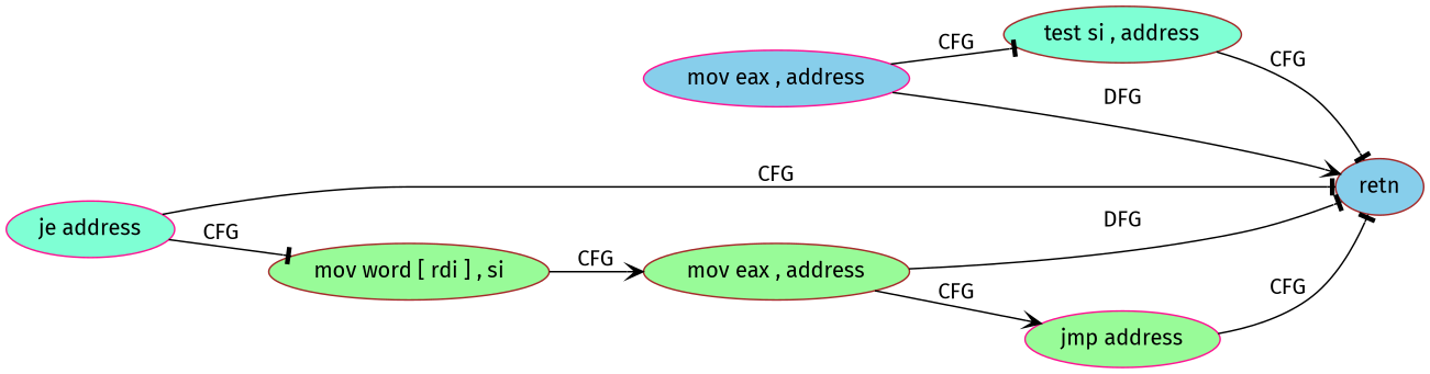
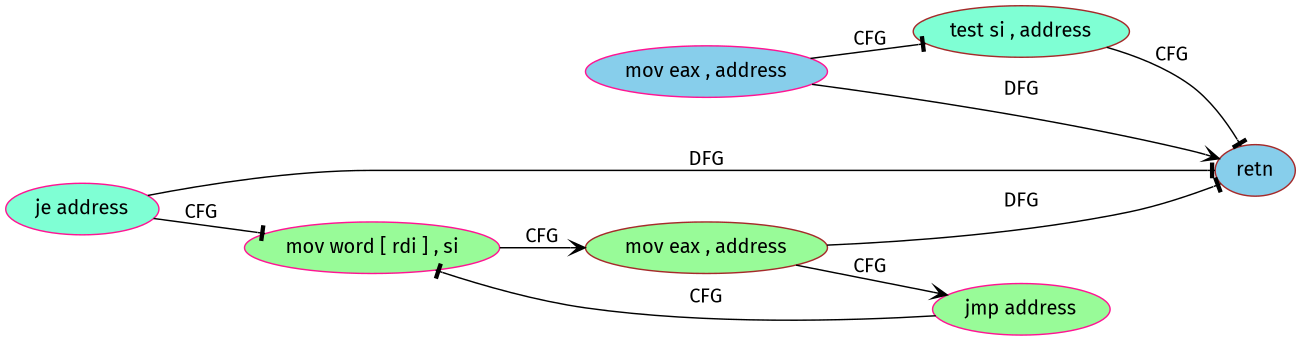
  digraph {
    fontname="Fira Sans"
    rankdir=LR
    node [color=brown fillcolor=palegreen fontname="Fira Sans" style=filled]
    edge [arrowhead=tee fontname="Fira Sans"]
    n1 [color=deeppink fillcolor=skyblue label="mov eax , address"]
    n2 [fillcolor=aquamarine label="test si , address"]
    n3 [fillcolor=skyblue label=retn]
    n4 [color=deeppink fillcolor=aquamarine label="je address"]
-   n5 [label="mov word [ rdi ] , si"]
+   n5 [color=deeppink label="mov word [ rdi ] , si"]
    n6 [label="mov eax , address"]
    n7 [color=deeppink label="jmp address"]
    n1 -> n2 [label=CFG]
    n1 -> n3 [arrowhead=vee label=DFG]
    n2 -> n3 [label=CFG]
-   n4 -> n3 [label=CFG]
+   n4 -> n3 [label=DFG]
    n4 -> n5 [label=CFG]
    n5 -> n6 [arrowhead=vee label=CFG]
    n6 -> n3 [label=DFG]
    n6 -> n7 [arrowhead=vee label=CFG]
-   n7 -> n3 [label=CFG]
+   n7 -> n5 [label=CFG]
  }
